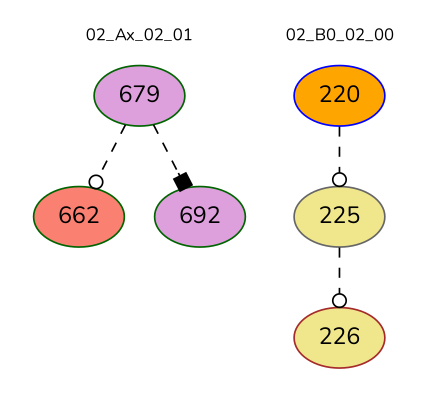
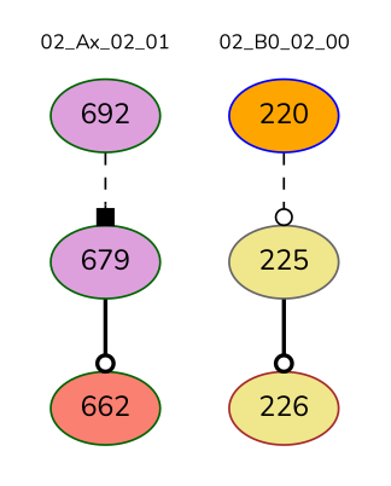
  digraph {
    fontname=Nunito
    node [color=darkgreen fillcolor=plum fontname=Nunito style=filled]
    edge [arrowhead=odot color=black fontname=Nunito style=bold]
    n1 [label=679]
    n2 [fillcolor=salmon label=662]
    n3 [label=692]
    n4 [color=gray40 fillcolor=khaki label=225]
    n5 [color=blue fillcolor=orange label=220]
    n6 [color=brown fillcolor=khaki label=226]
    subgraph cluster_1 {
      color=white
      fontsize=10
      label="02_Ax_02_01"
      n1
      n2
      n3
    }
    subgraph cluster_2 {
      color=white
      fontsize=10
      label="02_B0_02_00"
      n4
      n5
      n6
    }
-   n1 -> n2 [style=dashed]
-   n1 -> n3 [arrowhead=box style=dashed]
-   n4 -> n6 [style=dashed]
+   n1 -> n2
+   n3 -> n1 [arrowhead=box style=dashed]
+   n4 -> n6
    n5 -> n4 [style=dashed]
  }
